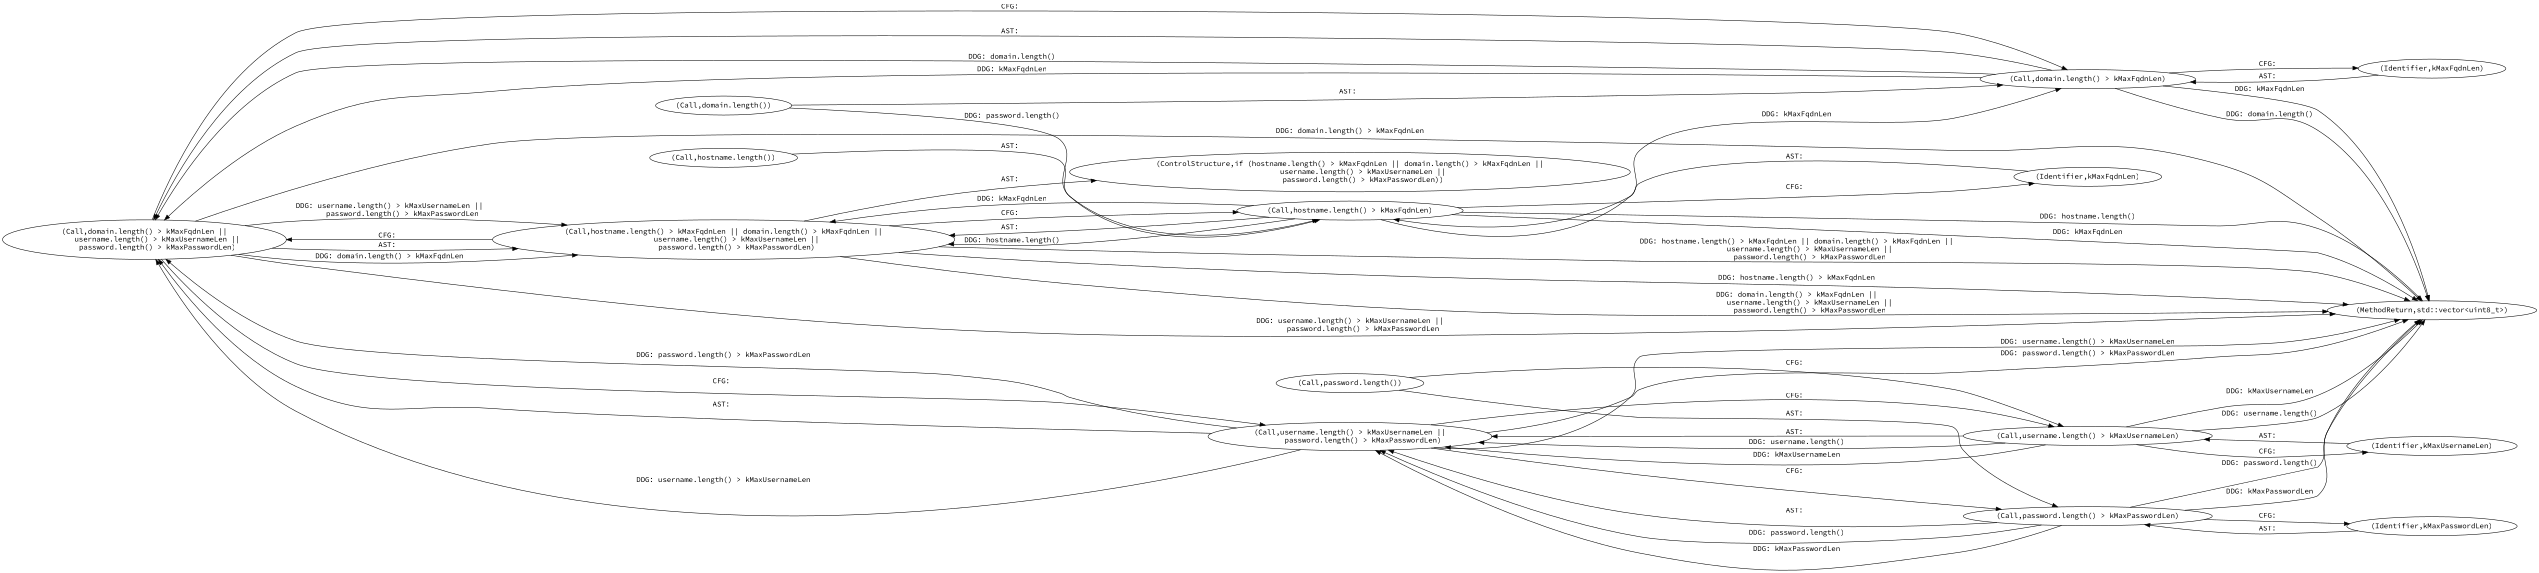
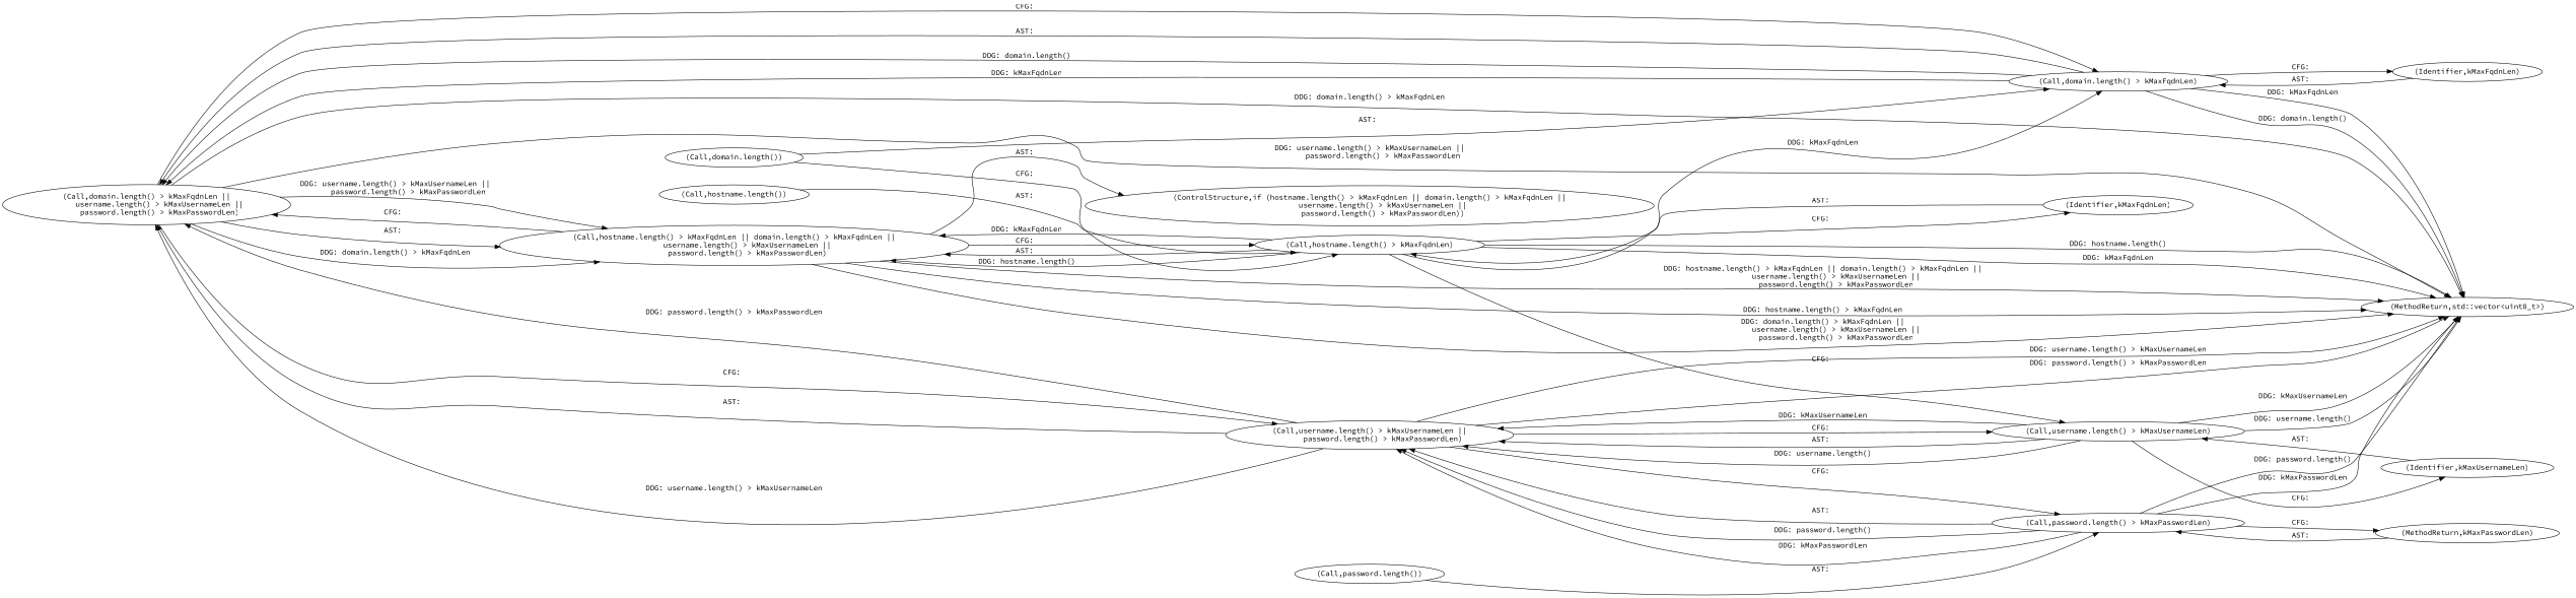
  digraph {
    fontname="Source Code Pro"
    rankdir=LR
    node [fontname="Source Code Pro"]
    edge [fontname="Source Code Pro"]
    n1 [label="(Call,domain.length() > kMaxFqdnLen ||\n      username.length() > kMaxUsernameLen ||\n      password.length() > kMaxPasswordLen)"]
    n2 [label="(Call,domain.length() > kMaxFqdnLen)"]
    n3 [label="(Call,username.length() > kMaxUsernameLen ||\n      password.length() > kMaxPasswordLen)"]
    n4 [label="(Call,hostname.length() > kMaxFqdnLen || domain.length() > kMaxFqdnLen ||\n      username.length() > kMaxUsernameLen ||\n      password.length() > kMaxPasswordLen)"]
    n5 [label="(MethodReturn,std::vector<uint8_t>)"]
    n6 [label="(Identifier,kMaxFqdnLen)"]
    n7 [label="(Call,username.length() > kMaxUsernameLen)"]
    n8 [label="(Call,password.length() > kMaxPasswordLen)"]
    n9 [label="(Call,hostname.length() > kMaxFqdnLen)"]
    n10 [label="(ControlStructure,if (hostname.length() > kMaxFqdnLen || domain.length() > kMaxFqdnLen ||\n      username.length() > kMaxUsernameLen ||\n      password.length() > kMaxPasswordLen))"]
    n11 [label="(Identifier,kMaxFqdnLen)"]
    n12 [label="(Identifier,kMaxUsernameLen)"]
-   n13 [label="(Identifier,kMaxPasswordLen)"]
+   n13 [label="(MethodReturn,kMaxPasswordLen)"]
    n14 [label="(Call,hostname.length())"]
    n15 [label="(Call,password.length())"]
    n16 [label="(Call,domain.length())"]
    n1 -> n2 [label="CFG: "]
    n1 -> n3 [label="CFG: "]
    n1 -> n4 [label="AST: "]
    n1 -> n4 [label="DDG: domain.length() > kMaxFqdnLen"]
    n1 -> n4 [label="DDG: username.length() > kMaxUsernameLen ||\n      password.length() > kMaxPasswordLen"]
    n1 -> n5 [label="DDG: domain.length() > kMaxFqdnLen"]
    n1 -> n5 [label="DDG: username.length() > kMaxUsernameLen ||\n      password.length() > kMaxPasswordLen"]
    n2 -> n1 [label="AST: "]
    n2 -> n1 [label="DDG: domain.length()"]
    n2 -> n1 [label="DDG: kMaxFqdnLen"]
    n2 -> n5 [label="DDG: domain.length()"]
    n2 -> n5 [label="DDG: kMaxFqdnLen"]
    n2 -> n6 [label="CFG: "]
    n3 -> n1 [label="AST: "]
    n3 -> n1 [label="DDG: username.length() > kMaxUsernameLen"]
    n3 -> n1 [label="DDG: password.length() > kMaxPasswordLen"]
    n3 -> n5 [label="DDG: username.length() > kMaxUsernameLen"]
    n3 -> n5 [label="DDG: password.length() > kMaxPasswordLen"]
    n3 -> n7 [label="CFG: "]
    n3 -> n8 [label="CFG: "]
    n4 -> n1 [label="CFG: "]
    n4 -> n5 [label="DDG: hostname.length() > kMaxFqdnLen || domain.length() > kMaxFqdnLen ||\n      username.length() > kMaxUsernameLen ||\n      password.length() > kMaxPasswordLen"]
    n4 -> n5 [label="DDG: hostname.length() > kMaxFqdnLen"]
    n4 -> n5 [label="DDG: domain.length() > kMaxFqdnLen ||\n      username.length() > kMaxUsernameLen ||\n      password.length() > kMaxPasswordLen"]
    n4 -> n9 [label="CFG: "]
    n4 -> n10 [label="AST: "]
    n6 -> n2 [label="AST: "]
    n7 -> n3 [label="AST: "]
    n7 -> n3 [label="DDG: username.length()"]
    n7 -> n3 [label="DDG: kMaxUsernameLen"]
    n7 -> n5 [label="DDG: kMaxUsernameLen"]
    n7 -> n5 [label="DDG: username.length()"]
    n7 -> n12 [label="CFG: "]
    n8 -> n3 [label="AST: "]
    n8 -> n3 [label="DDG: password.length()"]
    n8 -> n3 [label="DDG: kMaxPasswordLen"]
    n8 -> n5 [label="DDG: kMaxPasswordLen"]
    n8 -> n5 [label="DDG: password.length()"]
    n8 -> n13 [label="CFG: "]
    n9 -> n2 [label="DDG: kMaxFqdnLen"]
    n9 -> n4 [label="AST: "]
    n9 -> n4 [label="DDG: hostname.length()"]
    n9 -> n4 [label="DDG: kMaxFqdnLen"]
    n9 -> n5 [label="DDG: hostname.length()"]
    n9 -> n5 [label="DDG: kMaxFqdnLen"]
    n9 -> n11 [label="CFG: "]
    n11 -> n9 [label="AST: "]
    n12 -> n7 [label="AST: "]
    n13 -> n8 [label="AST: "]
    n14 -> n9 [label="AST: "]
-   n15 -> n7 [label="CFG: "]
+   n9 -> n7 [label="CFG: "]
    n15 -> n8 [label="AST: "]
    n16 -> n2 [label="AST: "]
-   n16 -> n9 [label="DDG: password.length()"]
+   n16 -> n9 [label="CFG: "]
  }
